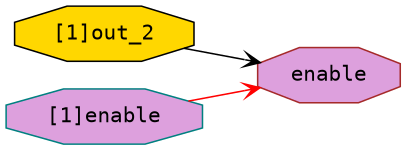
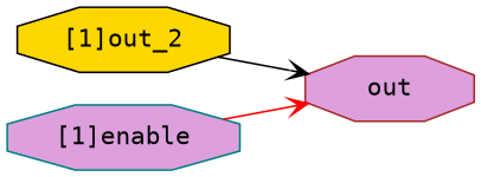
  strict digraph {
    fontname="DejaVu Sans Mono"
    rankdir=LR
    node [fillcolor=plum fontname="DejaVu Sans Mono" shape=octagon style=filled]
    edge [arrowhead=vee fontname="DejaVu Sans Mono"]
    "[1]out_2" [color=black complexity=2 fillcolor=gold importance=0.071837989482 rank=0.035918994741]
-   out [color=brown complexity=0 importance=0.0289306295536 rank=0.0 label=enable]
+   out [color=brown complexity=0 importance=0.0289306295536 rank=0.0]
    "[1]enable" [color=teal complexity=1 importance=0.0362943350534 rank=0.0362943350534]
    "[1]out_2" -> out [color=black]
    "[1]enable" -> out [color=red]
  }
